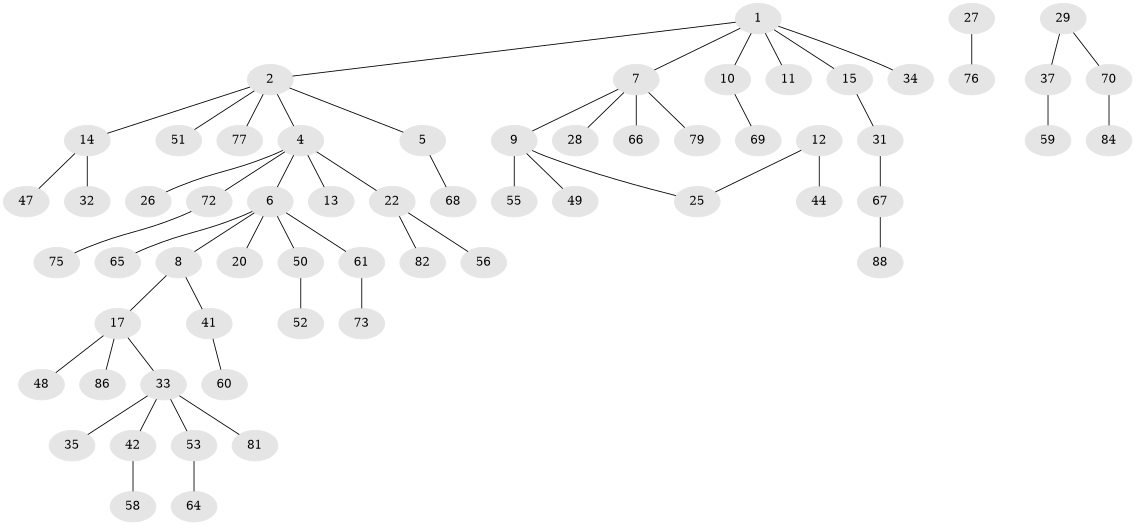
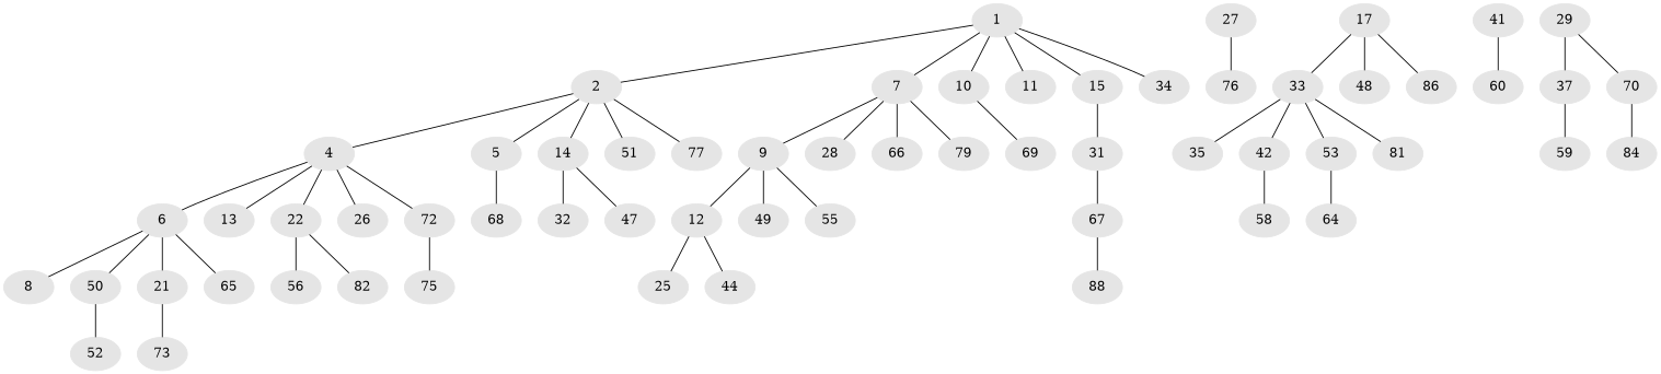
  graph {
    node [color=gray90 style=filled]
    1 [super="+3"]
    2 [super="+21"]
    7 [super="+18"]
    10 [super="+85"]
    11
    15 [super="+16"]
    34
    4 [super="+24"]
    5 [super="+19"]
    14 [super="+38"]
    51 [super="+90"]
    77
    9 [super="+46"]
    28
    66
    79
    69
    31
    6 [super="+43"]
    13
    22 [super="+30"]
    26
    72
    68
    32 [super="+40"]
    47
    76 [super="+78"]
    27
    8 [super="+36"]
-   20 [super="+54"]
    50
-   61
+   61 [label=21]
    65
    56 [super="+74"]
    82
    75
    17
    41
    52
    73 [super="+87"]
    12 [super="+23"]
    49 [super="+71"]
    55
    33 [super="+62"]
    48
    86 [super="+89"]
    60
    25
    44 [super="+45"]
    67 [super="+80"]
    29 [super="+39"]
    37 [super="+57"]
    70 [super="+83"]
    35
    42 [super="+63"]
    53 [super="+91"]
    81
    59
    84
    88
    58
    64
    1 -- 2
    1 -- 7
    1 -- 10
    1 -- 11
    1 -- 15
    1 -- 34
    2 -- 4
    2 -- 5
    2 -- 14
    2 -- 51
    2 -- 77
    7 -- 9
    7 -- 28
    7 -- 66
    7 -- 79
    10 -- 69
    15 -- 31
    4 -- 6
    4 -- 13
    4 -- 22
    4 -- 26
    4 -- 72
    5 -- 68
    14 -- 32
    14 -- 47
-   9 -- 25
+   9 -- 12
    9 -- 49
    9 -- 55
    31 -- 67
    6 -- 8
-   6 -- 20
    6 -- 50
    6 -- 61
    6 -- 65
    22 -- 56
    22 -- 82
    72 -- 75
    27 -- 76
-   8 -- 17
-   8 -- 41
    50 -- 52
    61 -- 73
    17 -- 33
    17 -- 48
    17 -- 86
    41 -- 60
    12 -- 25
    12 -- 44
    33 -- 35
    33 -- 42
    33 -- 53
    33 -- 81
    67 -- 88
    29 -- 37
    29 -- 70
    37 -- 59
    70 -- 84
    42 -- 58
    53 -- 64
  }
